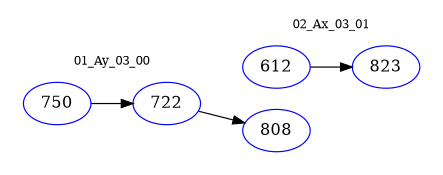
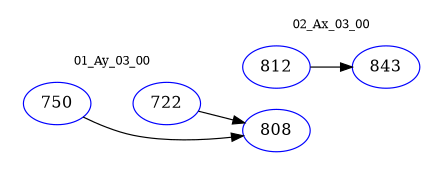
  digraph {
    rankdir=LR
    node [color=blue]
    edge [color=black]
-   n1 [label=612]
+   n1 [label=812]
    n2 [label=808]
-   n3 [label=823]
+   n3 [label=843]
    n4 [label=750]
    n5 [label=722]
    subgraph cluster_1 {
      color=white
      fontsize=10
-     label="02_Ax_03_01"
+     label="02_Ax_03_00"
      n1
      n2
      n3
    }
    subgraph cluster_2 {
      color=white
      fontsize=10
      label="01_Ay_03_00"
      n4
      n5
    }
    n1 -> n3
-   n4 -> n5
+   n4 -> n2
    n5 -> n2
  }
